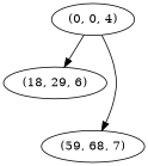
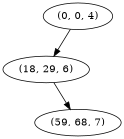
  digraph {
    n1 [label="(0, 0, 4)"]
    "(18, 29, 6)"
    "(59, 68, 7)"
    n1 -> "(18, 29, 6)"
-   n1 -> "(59, 68, 7)"
+   "(18, 29, 6)" -> "(59, 68, 7)"
  }
